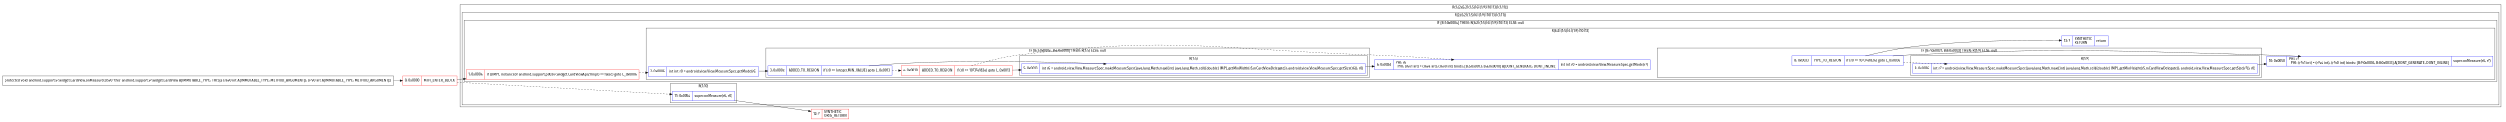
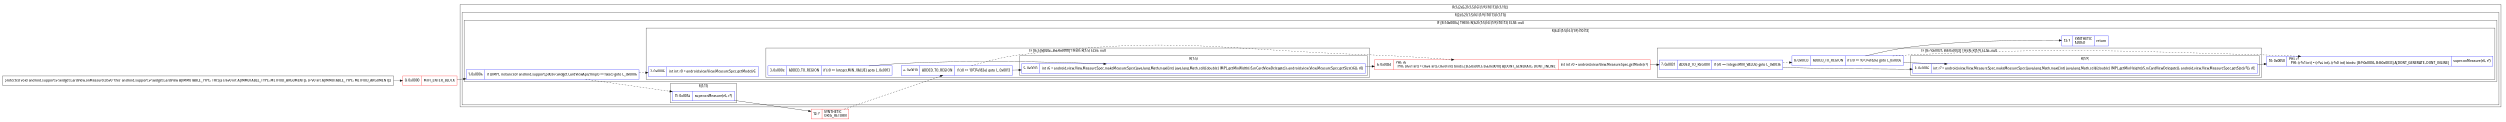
  digraph {
    fontname="Fira Sans"
    rankdir=LR
    node [color=blue fontname="Fira Sans" shape=record]
    edge [fontname="Fira Sans"]
    n1 [label="{5\:\ 0x0013|int r6 = android.view.View.MeasureSpec.makeMeasureSpec(java.lang.Math.max((int) java.lang.Math.ceil((double) IMPL.getMinWidth(r5.mCardViewDelegate)), android.view.View.MeasureSpec.getSize(r6)), r0)\l}"]
    n2 [label="{3\:\ 0x000e|ADDED_TO_REGION\l|if (r0 == Integer.MIN_VALUE) goto L_0x0013\l}"]
-   n3 [color=red label="{4\:\ 0x0010|ADDED_TO_REGION\l|if (r0 == 1073741824) goto L_0x0013\l}"]
+   n3 [label="{4\:\ 0x0010|ADDED_TO_REGION\l|if (r0 == 1073741824) goto L_0x0013\l}"]
    n4 [label="{9\:\ 0x0036|int r7 = android.view.View.MeasureSpec.makeMeasureSpec(java.lang.Math.max((int) java.lang.Math.ceil((double) IMPL.getMinHeight(r5.mCardViewDelegate)), android.view.View.MeasureSpec.getSize(r7)), r0)\l}"]
-   n6 [label="{8\:\ 0x0033|TYPE_TO_REGION\l|if (r0 == 1073741824) goto L_0x0036\l}"]
+   n5 [label="{7\:\ 0x0031|ADDED_TO_REGION\l|if (r0 == Integer.MIN_VALUE) goto L_0x0036\l}"]
+   n6 [label="{8\:\ 0x0033|ADDED_TO_REGION\l|if (r0 == 1073741824) goto L_0x0036\l}"]
    n7 [label="{2\:\ 0x0006|int int r0 = android.view.View.MeasureSpec.getMode(r6)\l}"]
-   n8 [label="{6\:\ 0x002d|PHI: r6 \l  PHI: (r6v1 int) = (r6v4 int), (r6v0 int) binds: [B:5:0x0013, B:4:0x0010] A[DONT_GENERATE, DONT_INLINE]\l|int int r0 = android.view.View.MeasureSpec.getMode(r7)\l}"]
+   n8 [color=red label="{6\:\ 0x002d|PHI: r6 \l  PHI: (r6v1 int) = (r6v4 int), (r6v0 int) binds: [B:5:0x0013, B:4:0x0010] A[DONT_GENERATE, DONT_INLINE]\l|int int r0 = android.view.View.MeasureSpec.getMode(r7)\l}"]
    n9 [label="{10\:\ 0x0050|PHI: r7 \l  PHI: (r7v1 int) = (r7v4 int), (r7v0 int) binds: [B:9:0x0036, B:8:0x0033] A[DONT_GENERATE, DONT_INLINE]\l|super.onMeasure(r6, r7)\l}"]
-   n10 [label="{13\:\ ?|SYNTHETIC\lRETURN\l|return\l}"]
-   n11 [color=red label="{1\:\ 0x0004|if ((IMPL instanceof android.support.p003v7.widget.CardViewApi21Impl) == false) goto L_0x0006\l}"]
-   n12 [label="{11\:\ 0x0054|super.onMeasure(r6, r0)\l}"]
+   n10 [label="{13\:\ ?|SYNTHETIC\lADDED\l|return\l}"]
+   n11 [label="{1\:\ 0x0004|if ((IMPL instanceof android.support.p003v7.widget.CardViewApi21Impl) == false) goto L_0x0006\l}"]
+   n12 [label="{11\:\ 0x0054|super.onMeasure(r6, r7)\l}"]
    n13 [color=red label="{12\:\ ?|SYNTHETIC\lORIG_RETURN\l}"]
    n14 [color=red label="{0\:\ 0x0000|MTH_ENTER_BLOCK\l}"]
    n15 [label="{protected void android.support.v7.widget.CardView.onMeasure((r5v0 'this' android.support.v7.widget.CardView A[IMMUTABLE_TYPE, THIS]), (r6v0 int A[IMMUTABLE_TYPE, METHOD_ARGUMENT]), (r7v0 int A[IMMUTABLE_TYPE, METHOD_ARGUMENT])) }" color=""]
    subgraph cluster_1 {
      label="R(1:(2:(6:2|(1:5)|6|(1:9)|10|13)|(1:11)))"
      subgraph cluster_2 {
        label="R(2:(6:2|(1:5)|6|(1:9)|10|13)|(1:11))"
        subgraph cluster_3 {
          label="IF [B:1:0x0004] THEN: R(6:2|(1:5)|6|(1:9)|10|13) ELSE: null"
          n11
          subgraph cluster_4 {
            label="R(6:2|(1:5)|6|(1:9)|10|13)"
            n7
            n8
            n9
            n10
            subgraph cluster_5 {
              label="IF [B:3:0x000e, B:4:0x0010] THEN: R(1:5) ELSE: null"
              n2
              n3
              subgraph cluster_6 {
                label="R(1:5)"
                n1
              }
            }
            subgraph cluster_7 {
              label="IF [B:7:0x0031, B:8:0x0033] THEN: R(1:9) ELSE: null"
+             n5
              n6
              subgraph cluster_8 {
                label="R(1:9)"
                n4
              }
            }
          }
        }
        subgraph cluster_9 {
-         label="R(1:10)"
+         label="R(1:11)"
          n12
        }
      }
    }
    n1 -> n8
    n2 -> n1
-   n2 -> n3 [style=dashed]
+   n13 -> n3 [style=dashed]
    n3 -> n1
    n3 -> n8 [style=dashed]
    n4 -> n9
-   n6 -> n4 [style=dashed]
-   n6 -> n9 [style=solid]
+   n5 -> n4
+   n5 -> n6 [style=dashed]
+   n6 -> n4
+   n6 -> n9 [style=dashed]
    n6 -> n10
-   n7 -> n2
+   n8 -> n5
    n11 -> n7 [style=dashed]
-   n14 -> n12 [style=dashed]
+   n11 -> n12 [style=dashed]
    n12 -> n13
    n14 -> n11
    n15 -> n14
  }
